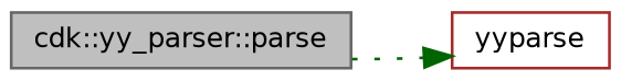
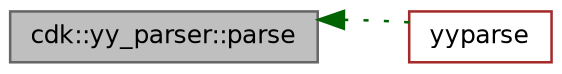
  digraph {
    rankdir=LR
    node [fontname=Helvetica fontsize=10 shape=record style=filled]
    n1 [color=gray40 fillcolor=grey75 fontcolor=black height=0.2 label="cdk::yy_parser::parse" width=0.4]
    n2 [color=brown fillcolor=white height=0.2 label=yyparse width=0.4]
-   n1 -> n2 [color=darkgreen fontname=Helvetica fontsize=10 labelfontname=Helvetica labelfontsize=10 style=dotted arrowhead=normal]
+   n2 -> n1 [color=darkgreen fontname=Helvetica fontsize=10 labelfontname=Helvetica labelfontsize=10 style=dotted arrowhead=normal]
  }
